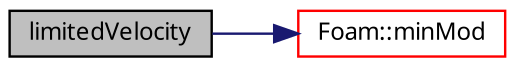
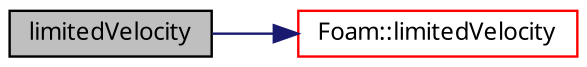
  digraph {
    rankdir=LR
    fontname="Noto Sans"
    node [fontname="Noto Sans" fontsize=10 shape=record]
    n1 [color=black fillcolor=grey75 fontcolor=black height=0.2 label=limitedVelocity style=filled width=0.4]
-   n2 [color=red height=0.2 label="Foam::minMod" width=0.4]
+   n2 [color=red height=0.2 label="Foam::limitedVelocity" width=0.4]
    n1 -> n2 [color=midnightblue fontname="Noto Sans" fontsize=10 labelfontname=Helvetica labelfontsize=10 style=solid]
  }
